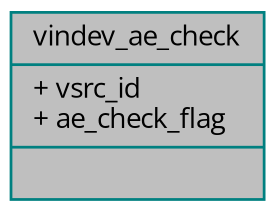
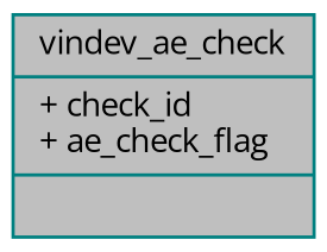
  digraph {
    fontname="Open Sans"
-   n1 [color=teal fillcolor=grey75 fontcolor=black fontname="Open Sans" fontsize=10 height=0.2 label="{vindev_ae_check\n|+ vsrc_id\l+ ae_check_flag\l|}" shape=record style=filled width=0.4]
+   n1 [color=teal fillcolor=grey75 fontcolor=black fontname="Open Sans" fontsize=10 height=0.2 label="{vindev_ae_check\n|+ check_id\l+ ae_check_flag\l|}" shape=record style=filled width=0.4]
  }
